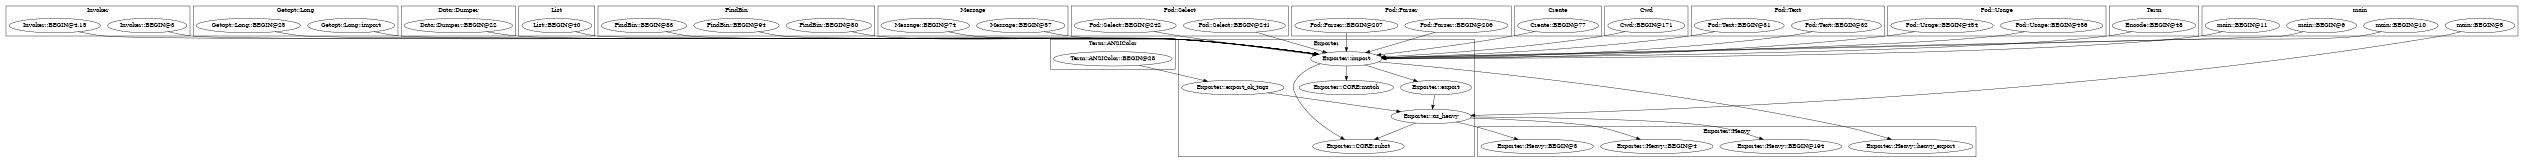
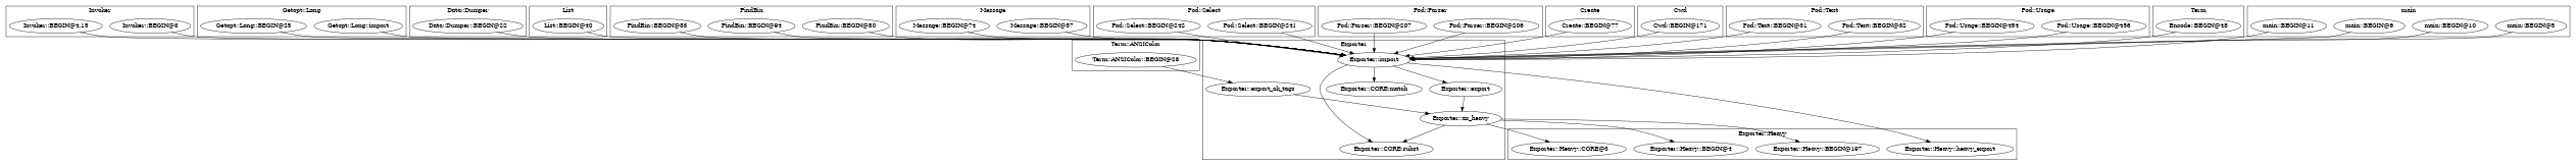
  digraph {
    "Pod::Text::BEGIN@32"
    "Pod::Text::BEGIN@31"
    "Pod::Usage::BEGIN@456"
    "Pod::Usage::BEGIN@454"
    "Encode::BEGIN@48"
    "Invoker::BEGIN@3"
    "Invoker::BEGIN@4.15"
    "Getopt::Long::import"
    "Getopt::Long::BEGIN@25"
    "Term::ANSIColor::BEGIN@28"
    "Data::Dumper::BEGIN@22"
    "main::BEGIN@10"
    "main::BEGIN@5"
    "main::BEGIN@11"
    "main::BEGIN@6"
    "List::BEGIN@40"
    n17 [label="FindBin::BEGIN@94"]
    "FindBin::BEGIN@83"
    "FindBin::BEGIN@80"
    "Message::BEGIN@57"
    "Message::BEGIN@74"
    "Pod::Select::BEGIN@241"
    "Pod::Select::BEGIN@242"
-   "Exporter::Heavy::BEGIN@197" [label="Exporter::Heavy::BEGIN@194"]
+   "Exporter::Heavy::BEGIN@197"
    "Exporter::Heavy::BEGIN@4"
    "Exporter::Heavy::heavy_export"
-   "Exporter::Heavy::BEGIN@3"
+   "Exporter::Heavy::BEGIN@3" [label="Exporter::Heavy::CORE@3"]
    "Pod::Parser::BEGIN@206"
    "Pod::Parser::BEGIN@207"
    "Create::BEGIN@77"
    "Exporter::import"
    "Exporter::as_heavy"
    "Exporter::CORE:subst"
    "Exporter::export"
    "Exporter::export_ok_tags"
    "Exporter::CORE:match"
    "Cwd::BEGIN@171"
    subgraph cluster_1 {
      label="Pod::Text"
      "Pod::Text::BEGIN@32"
      "Pod::Text::BEGIN@31"
    }
    subgraph cluster_2 {
      label="Pod::Usage"
      "Pod::Usage::BEGIN@456"
      "Pod::Usage::BEGIN@454"
    }
    subgraph cluster_3 {
      label=Term
      "Encode::BEGIN@48"
    }
    subgraph cluster_4 {
      label=Invoker
      "Invoker::BEGIN@3"
      "Invoker::BEGIN@4.15"
    }
    subgraph cluster_5 {
      label="Getopt::Long"
      "Getopt::Long::import"
      "Getopt::Long::BEGIN@25"
    }
    subgraph cluster_6 {
      label="Term::ANSIColor"
      "Term::ANSIColor::BEGIN@28"
    }
    subgraph cluster_7 {
      label="Data::Dumper"
      "Data::Dumper::BEGIN@22"
    }
    subgraph cluster_8 {
      label=main
      "main::BEGIN@10"
      "main::BEGIN@5"
      "main::BEGIN@11"
      "main::BEGIN@6"
    }
    subgraph cluster_9 {
      label=List
      "List::BEGIN@40"
    }
    subgraph cluster_10 {
      label=FindBin
      n17
      "FindBin::BEGIN@83"
      "FindBin::BEGIN@80"
    }
    subgraph cluster_11 {
      label=Message
      "Message::BEGIN@57"
      "Message::BEGIN@74"
    }
    subgraph cluster_12 {
      label="Pod::Select"
      "Pod::Select::BEGIN@241"
      "Pod::Select::BEGIN@242"
    }
    subgraph cluster_13 {
      label="Exporter::Heavy"
      "Exporter::Heavy::BEGIN@197"
      "Exporter::Heavy::BEGIN@4"
      "Exporter::Heavy::heavy_export"
      "Exporter::Heavy::BEGIN@3"
    }
    subgraph cluster_14 {
      label="Pod::Parser"
      "Pod::Parser::BEGIN@206"
      "Pod::Parser::BEGIN@207"
    }
    subgraph cluster_15 {
      label=Create
      "Create::BEGIN@77"
    }
    subgraph cluster_16 {
      label=Exporter
      "Exporter::import"
      "Exporter::as_heavy"
      "Exporter::CORE:subst"
      "Exporter::export"
      "Exporter::export_ok_tags"
      "Exporter::CORE:match"
    }
    subgraph cluster_17 {
      label=Cwd
      "Cwd::BEGIN@171"
    }
    "Pod::Text::BEGIN@32" -> "Exporter::import"
    "Pod::Text::BEGIN@31" -> "Exporter::import"
    "Pod::Usage::BEGIN@456" -> "Exporter::import"
    "Pod::Usage::BEGIN@454" -> "Exporter::import"
    "Encode::BEGIN@48" -> "Exporter::import"
    "Invoker::BEGIN@3" -> "Exporter::import"
    "Invoker::BEGIN@4.15" -> "Exporter::import"
    "Getopt::Long::import" -> "Exporter::import"
    "Getopt::Long::BEGIN@25" -> "Exporter::import"
    "Term::ANSIColor::BEGIN@28" -> "Exporter::export_ok_tags"
    "Data::Dumper::BEGIN@22" -> "Exporter::import"
    "main::BEGIN@10" -> "Exporter::import"
-   "main::BEGIN@5" -> "Exporter::as_heavy"
+   "main::BEGIN@5" -> "Exporter::import"
    "main::BEGIN@11" -> "Exporter::import"
    "main::BEGIN@6" -> "Exporter::import"
    "List::BEGIN@40" -> "Exporter::import"
    n17 -> "Exporter::import"
    "FindBin::BEGIN@83" -> "Exporter::import"
    "FindBin::BEGIN@80" -> "Exporter::import"
    "Message::BEGIN@57" -> "Exporter::import"
    "Message::BEGIN@74" -> "Exporter::import"
    "Pod::Select::BEGIN@241" -> "Exporter::import"
    "Pod::Select::BEGIN@242" -> "Exporter::import"
    "Pod::Parser::BEGIN@206" -> "Exporter::import"
    "Pod::Parser::BEGIN@207" -> "Exporter::import"
    "Create::BEGIN@77" -> "Exporter::import"
    "Exporter::import" -> "Exporter::Heavy::heavy_export"
    "Exporter::import" -> "Exporter::CORE:subst"
    "Exporter::import" -> "Exporter::export"
    "Exporter::import" -> "Exporter::CORE:match"
    "Exporter::as_heavy" -> "Exporter::Heavy::BEGIN@197"
    "Exporter::as_heavy" -> "Exporter::Heavy::BEGIN@4"
    "Exporter::as_heavy" -> "Exporter::Heavy::BEGIN@3"
    "Exporter::as_heavy" -> "Exporter::CORE:subst"
    "Exporter::export" -> "Exporter::as_heavy"
    "Exporter::export_ok_tags" -> "Exporter::as_heavy"
    "Cwd::BEGIN@171" -> "Exporter::import"
  }
